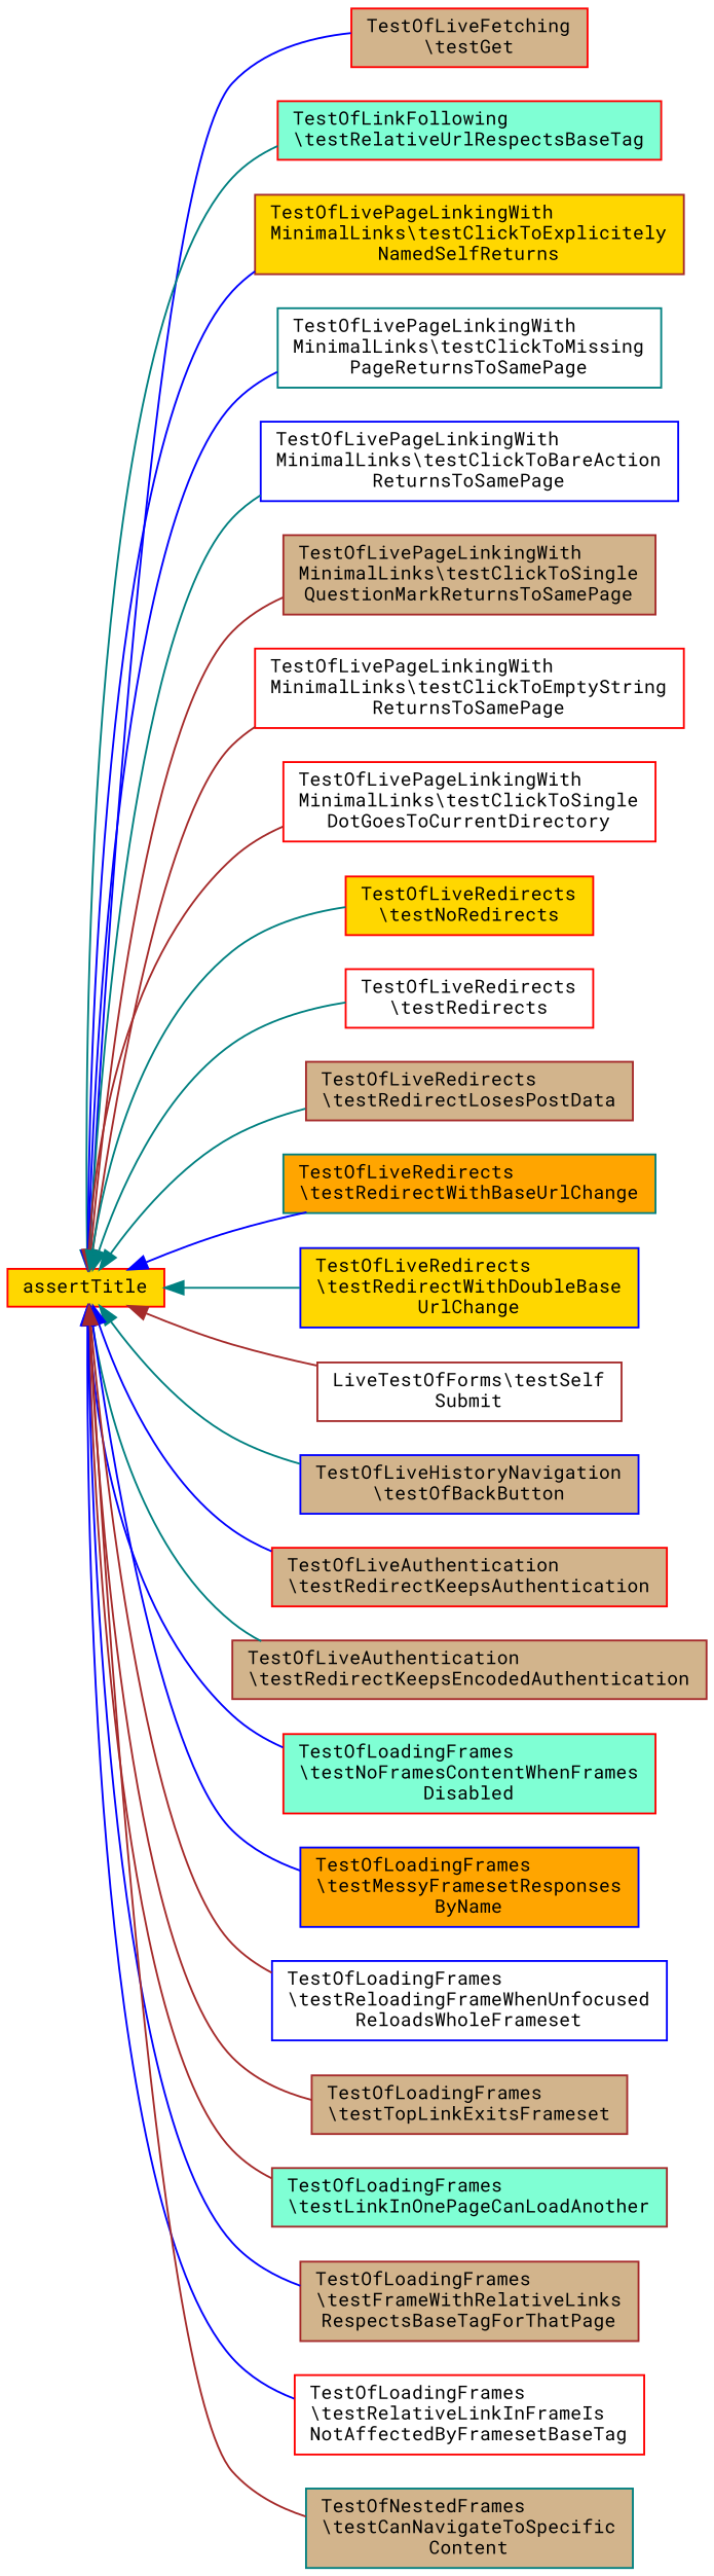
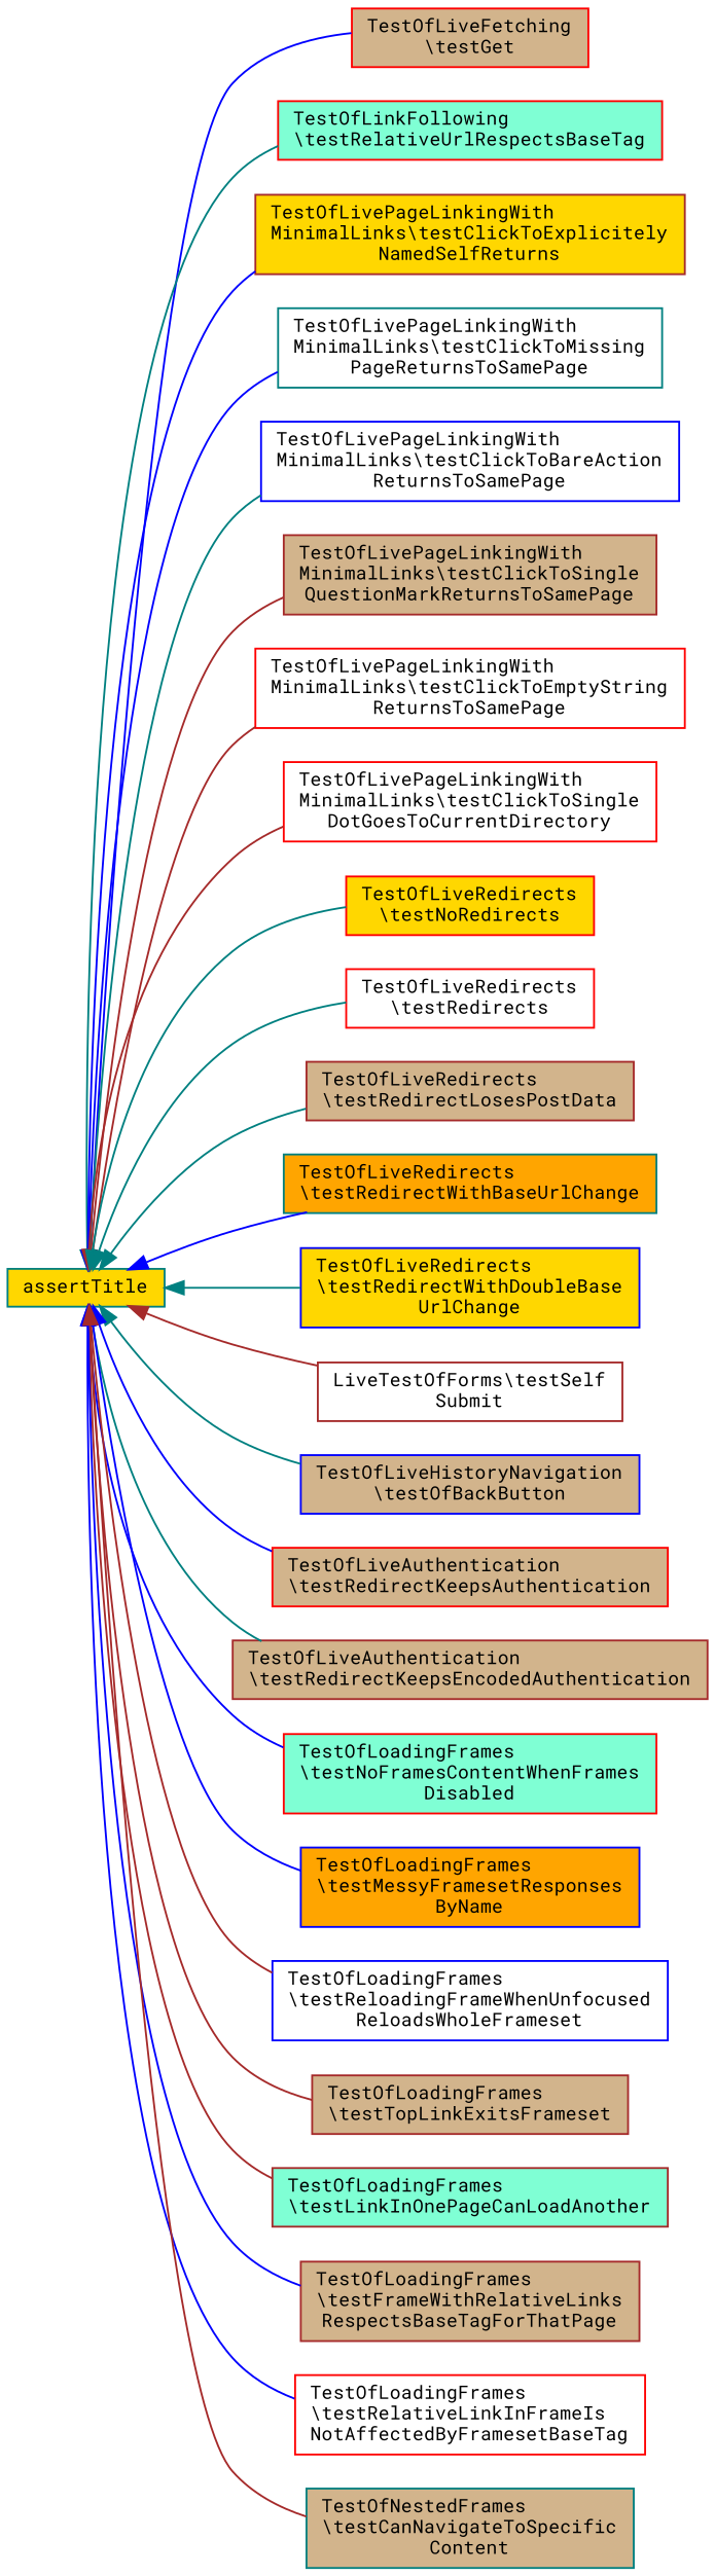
  digraph {
    rankdir=LR
    fontname="Roboto Mono"
    node [color=red fillcolor=tan fontname="Roboto Mono" fontsize=10 shape=record style=filled]
    edge [color=blue dir=back fontname="Roboto Mono" fontsize=10 labelfontname=Helvetica labelfontsize=10 style=solid]
-   n1 [fillcolor=gold fontcolor=black height=0.2 label=assertTitle width=0.4]
+   n1 [color=teal fillcolor=gold fontcolor=black height=0.2 label=assertTitle width=0.4]
    n2 [height=0.2 label="TestOfLiveFetching\l\\testGet" width=0.4]
    n3 [fillcolor=aquamarine height=0.2 label="TestOfLinkFollowing\l\\testRelativeUrlRespectsBaseTag" width=0.4]
    n4 [color=brown fillcolor=gold height=0.2 label="TestOfLivePageLinkingWith\lMinimalLinks\\testClickToExplicitely\lNamedSelfReturns" width=0.4]
    n5 [color=teal fillcolor=white height=0.2 label="TestOfLivePageLinkingWith\lMinimalLinks\\testClickToMissing\lPageReturnsToSamePage" width=0.4]
    n6 [color=blue fillcolor=white height=0.2 label="TestOfLivePageLinkingWith\lMinimalLinks\\testClickToBareAction\lReturnsToSamePage" width=0.4]
    n7 [color=brown height=0.2 label="TestOfLivePageLinkingWith\lMinimalLinks\\testClickToSingle\lQuestionMarkReturnsToSamePage" width=0.4]
    n8 [fillcolor=white height=0.2 label="TestOfLivePageLinkingWith\lMinimalLinks\\testClickToEmptyString\lReturnsToSamePage" width=0.4]
    n9 [fillcolor=white height=0.2 label="TestOfLivePageLinkingWith\lMinimalLinks\\testClickToSingle\lDotGoesToCurrentDirectory" width=0.4]
    n10 [fillcolor=gold height=0.2 label="TestOfLiveRedirects\l\\testNoRedirects" width=0.4]
    n11 [fillcolor=white height=0.2 label="TestOfLiveRedirects\l\\testRedirects" width=0.4]
    n12 [color=brown height=0.2 label="TestOfLiveRedirects\l\\testRedirectLosesPostData" width=0.4]
    n13 [color=teal fillcolor=orange height=0.2 label="TestOfLiveRedirects\l\\testRedirectWithBaseUrlChange" width=0.4]
    n14 [color=blue fillcolor=gold height=0.2 label="TestOfLiveRedirects\l\\testRedirectWithDoubleBase\lUrlChange" width=0.4]
    n15 [color=brown fillcolor=white height=0.2 label="LiveTestOfForms\\testSelf\lSubmit" width=0.4]
    n16 [color=blue height=0.2 label="TestOfLiveHistoryNavigation\l\\testOfBackButton" width=0.4]
    n17 [height=0.2 label="TestOfLiveAuthentication\l\\testRedirectKeepsAuthentication" width=0.4]
    n18 [color=brown height=0.2 label="TestOfLiveAuthentication\l\\testRedirectKeepsEncodedAuthentication" width=0.4]
    n19 [fillcolor=aquamarine height=0.2 label="TestOfLoadingFrames\l\\testNoFramesContentWhenFrames\lDisabled" width=0.4]
    n20 [color=blue fillcolor=orange height=0.2 label="TestOfLoadingFrames\l\\testMessyFramesetResponses\lByName" width=0.4]
    n21 [color=blue fillcolor=white height=0.2 label="TestOfLoadingFrames\l\\testReloadingFrameWhenUnfocused\lReloadsWholeFrameset" width=0.4]
    n22 [color=brown height=0.2 label="TestOfLoadingFrames\l\\testTopLinkExitsFrameset" width=0.4]
    n23 [color=brown fillcolor=aquamarine height=0.2 label="TestOfLoadingFrames\l\\testLinkInOnePageCanLoadAnother" width=0.4]
    n24 [color=brown height=0.2 label="TestOfLoadingFrames\l\\testFrameWithRelativeLinks\lRespectsBaseTagForThatPage" width=0.4]
    n25 [fillcolor=white height=0.2 label="TestOfLoadingFrames\l\\testRelativeLinkInFrameIs\lNotAffectedByFramesetBaseTag" width=0.4]
    n26 [color=teal height=0.2 label="TestOfNestedFrames\l\\testCanNavigateToSpecific\lContent" width=0.4]
    n1 -> n2
    n1 -> n3 [color=teal]
    n1 -> n4
    n1 -> n5
    n1 -> n6 [color=teal]
    n1 -> n7 [color=brown]
    n1 -> n8 [color=brown]
    n1 -> n9 [color=brown]
    n1 -> n10 [color=teal]
    n1 -> n11 [color=teal]
    n1 -> n12 [color=teal]
    n1 -> n13
    n1 -> n14 [color=teal]
    n1 -> n15 [color=brown]
    n1 -> n16 [color=teal]
    n1 -> n17
    n1 -> n18 [color=teal]
    n1 -> n19
    n1 -> n20
    n1 -> n21 [color=brown]
    n1 -> n22 [color=brown]
    n1 -> n23 [color=brown]
    n1 -> n24
    n1 -> n25
    n1 -> n26 [color=brown]
  }
